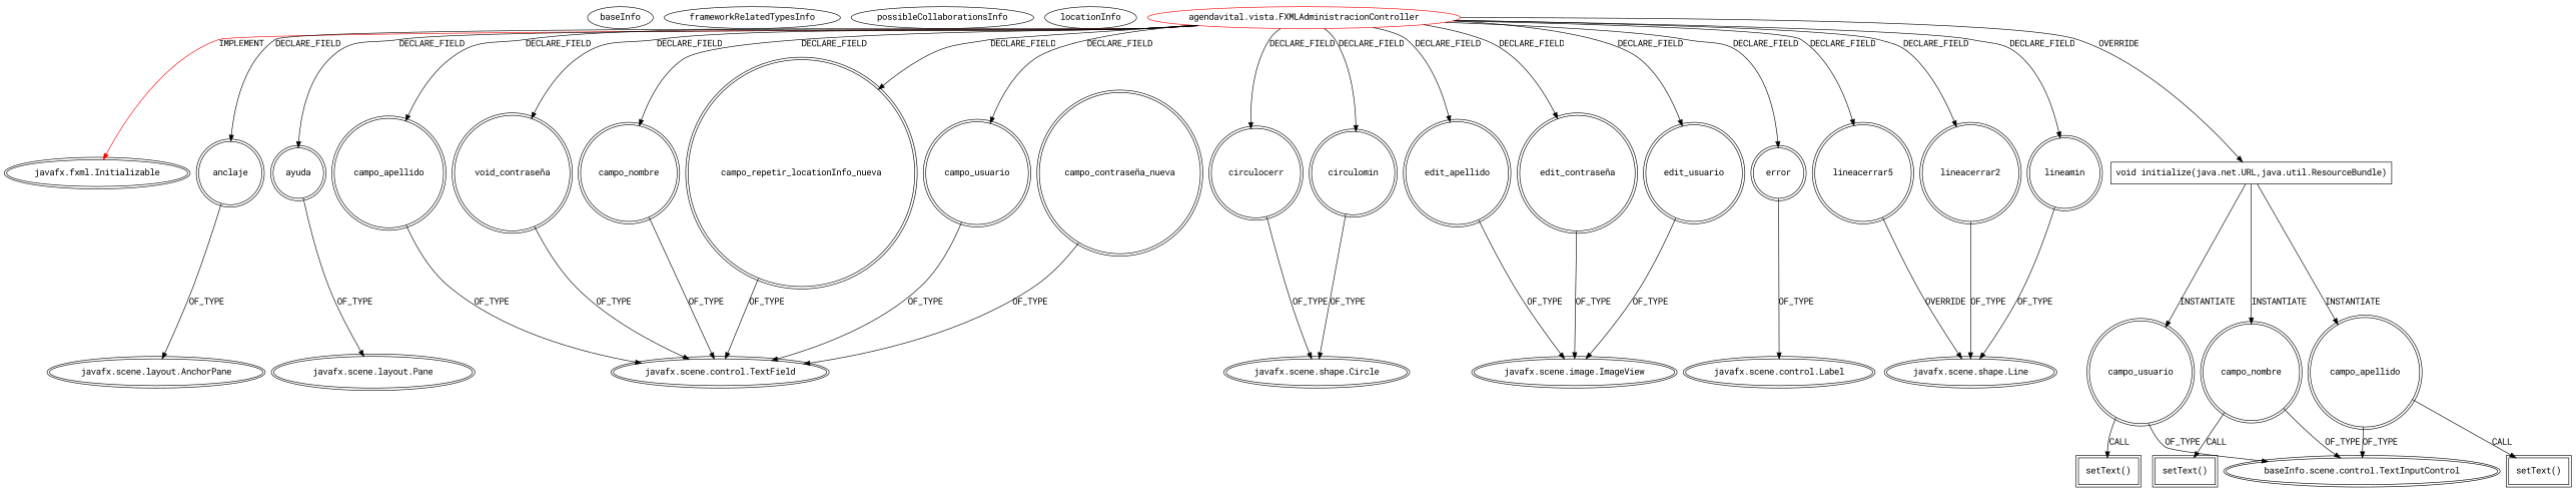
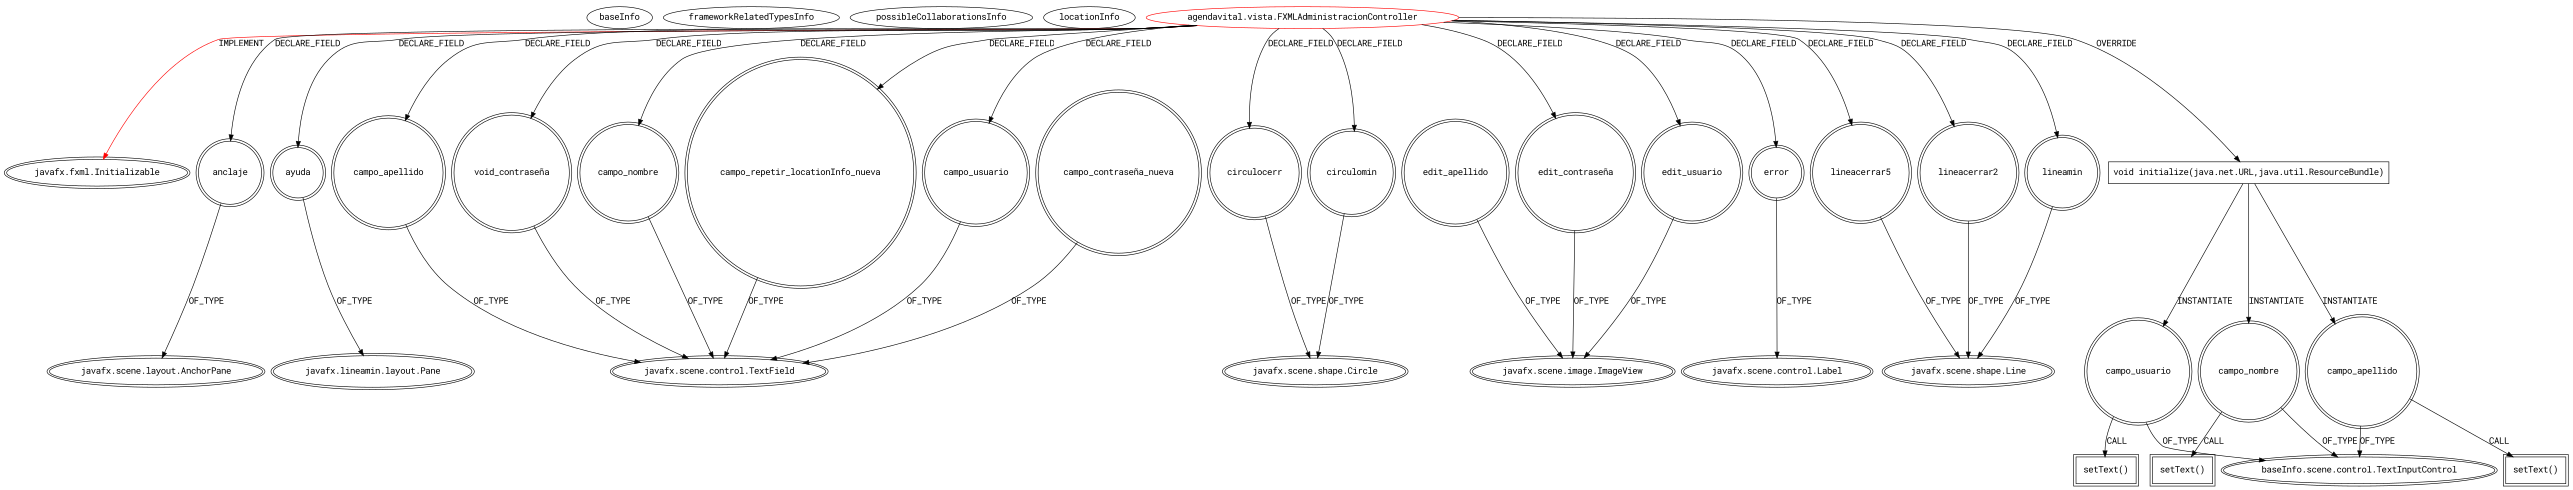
  digraph {
    fontname="Roboto Mono"
    node [fontname="Roboto Mono" isFrameworkType=true vertexType=FIELD_DECLARATION peripheries=2 shape=circle]
    edge [fontname="Roboto Mono"]
    baseInfo [category=extension_graph graphId=3375 isAnonymous=false possibleRelation=false isFrameworkType="" vertexType="" peripheries="" shape=""]
    frameworkRelatedTypesInfo [0="javafx.fxml.Initializable" isFrameworkType="" vertexType="" peripheries="" shape=""]
    possibleCollaborationsInfo [isFrameworkType="" vertexType="" peripheries="" shape=""]
    locationInfo [contextSignature=FXMLAdministracionController filePath="/josesoler7-agendavital/agendavital-master/src/agendavital/vista/FXMLAdministracionController.java" graphId=3375 projectName="josesoler7-agendavital" isFrameworkType="" vertexType="" peripheries="" shape=""]
    n5 [color=red isFrameworkType=false label="agendavital.vista.FXMLAdministracionController" vertexType=ROOT_CLIENT_CLASS_DECLARATION peripheries="" shape=""]
    n6 [label="javafx.fxml.Initializable" vertexType=FRAMEWORK_INTERFACE_TYPE shape=""]
    n7 [label=anclaje]
    n8 [label=ayuda]
    n9 [label=campo_apellido]
    n10 [label="void_contraseña"]
    n11 [label=campo_nombre]
    n12 [label=campo_repetir_locationInfo_nueva]
    n13 [label=campo_usuario]
    n14 [label=circulocerr]
    n15 [label=circulomin]
    n16 [label=edit_apellido]
    n17 [label="edit_contraseña"]
    n18 [label=edit_usuario]
    n19 [label=error]
    n20 [label=lineacerrar5]
    n21 [label=lineacerrar2]
    n22 [label=lineamin]
    n23 [isFrameworkType=false label="void initialize(java.net.URL,java.util.ResourceBundle)" shape=box vertexType=OVERRIDING_METHOD_DECLARATION peripheries=""]
    n24 [label="javafx.scene.layout.AnchorPane" vertexType=FRAMEWORK_CLASS_TYPE shape=""]
-   n25 [label="javafx.scene.layout.Pane" vertexType=FRAMEWORK_CLASS_TYPE shape=""]
+   n25 [label="javafx.lineamin.layout.Pane" vertexType=FRAMEWORK_CLASS_TYPE shape=""]
    n26 [label="javafx.scene.control.TextField" vertexType=FRAMEWORK_CLASS_TYPE shape=""]
    n27 [label="campo_contraseña_nueva"]
    n28 [label="javafx.scene.shape.Circle" vertexType=FRAMEWORK_CLASS_TYPE shape=""]
    n29 [label="javafx.scene.image.ImageView" vertexType=FRAMEWORK_CLASS_TYPE shape=""]
    n30 [label="javafx.scene.control.Label" vertexType=FRAMEWORK_CLASS_TYPE shape=""]
    n31 [label="javafx.scene.shape.Line" vertexType=FRAMEWORK_CLASS_TYPE shape=""]
    n32 [label=campo_usuario vertexType=VARIABLE_EXPRESION]
    n33 [label=campo_nombre vertexType=VARIABLE_EXPRESION]
    n34 [label=campo_apellido vertexType=VARIABLE_EXPRESION]
    n35 [label="baseInfo.scene.control.TextInputControl" vertexType=FRAMEWORK_CLASS_TYPE shape=""]
    n36 [label="setText()" shape=box vertexType=INSIDE_CALL]
    n37 [label="setText()" shape=box vertexType=INSIDE_CALL]
    n38 [label="setText()" shape=box vertexType=INSIDE_CALL]
    n5 -> n6 [color=red label=IMPLEMENT]
    n5 -> n7 [label=DECLARE_FIELD]
    n5 -> n8 [label=DECLARE_FIELD]
    n5 -> n9 [label=DECLARE_FIELD]
    n5 -> n10 [label=DECLARE_FIELD]
    n5 -> n11 [label=DECLARE_FIELD]
    n5 -> n12 [label=DECLARE_FIELD]
    n5 -> n13 [label=DECLARE_FIELD]
    n5 -> n14 [label=DECLARE_FIELD]
    n5 -> n15 [label=DECLARE_FIELD]
-   n5 -> n16 [label=DECLARE_FIELD]
    n5 -> n17 [label=DECLARE_FIELD]
    n5 -> n18 [label=DECLARE_FIELD]
    n5 -> n19 [label=DECLARE_FIELD]
    n5 -> n20 [label=DECLARE_FIELD]
    n5 -> n21 [label=DECLARE_FIELD]
    n5 -> n22 [label=DECLARE_FIELD]
    n5 -> n23 [label=OVERRIDE]
    n7 -> n24 [label=OF_TYPE]
    n8 -> n25 [label=OF_TYPE]
    n9 -> n26 [label=OF_TYPE]
    n10 -> n26 [label=OF_TYPE]
    n11 -> n26 [label=OF_TYPE]
    n12 -> n26 [label=OF_TYPE]
    n13 -> n26 [label=OF_TYPE]
    n14 -> n28 [label=OF_TYPE]
    n15 -> n28 [label=OF_TYPE]
    n16 -> n29 [label=OF_TYPE]
    n17 -> n29 [label=OF_TYPE]
    n18 -> n29 [label=OF_TYPE]
    n19 -> n30 [label=OF_TYPE]
-   n20 -> n31 [label=OVERRIDE]
+   n20 -> n31 [label=OF_TYPE]
    n21 -> n31 [label=OF_TYPE]
    n22 -> n31 [label=OF_TYPE]
    n23 -> n32 [label=INSTANTIATE]
    n23 -> n33 [label=INSTANTIATE]
    n23 -> n34 [label=INSTANTIATE]
    n27 -> n26 [label=OF_TYPE]
    n32 -> n35 [label=OF_TYPE]
    n32 -> n36 [label=CALL]
    n33 -> n35 [label=OF_TYPE]
    n33 -> n37 [label=CALL]
    n34 -> n35 [label=OF_TYPE]
    n34 -> n38 [label=CALL]
  }
